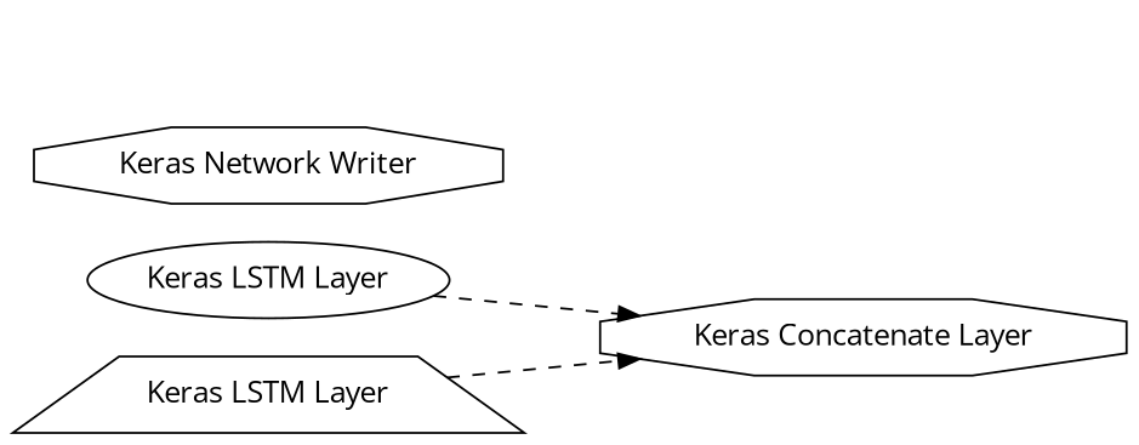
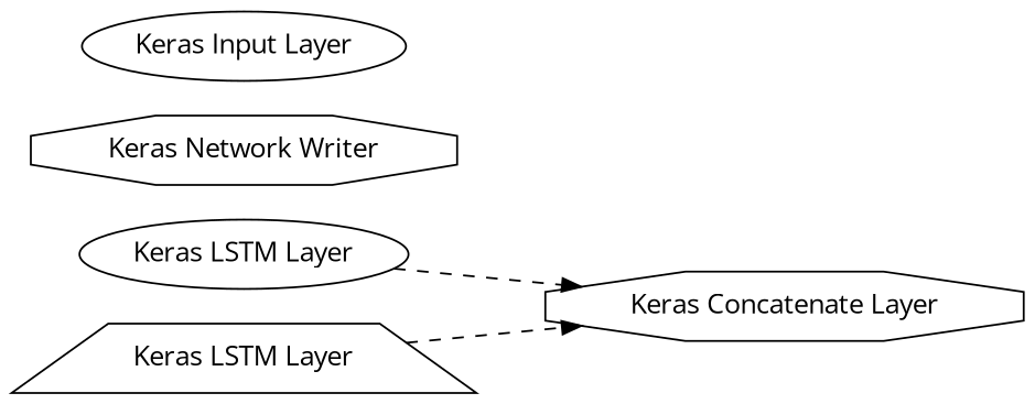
  digraph {
    fontname="Open Sans"
    rankdir=LR
    node [fontname="Open Sans" shape=octagon]
    edge [fontname="Open Sans" style=dashed]
    n1 [label="Keras Concatenate Layer"]
    n2 [label="Keras LSTM Layer" shape=ellipse]
    n3 [label="Keras LSTM Layer" shape=trapezium]
    n4 [label="Keras Network Writer"]
+   n5 [label="Keras Input Layer" shape=ellipse]
    n2 -> n1
    n3 -> n1
  }
